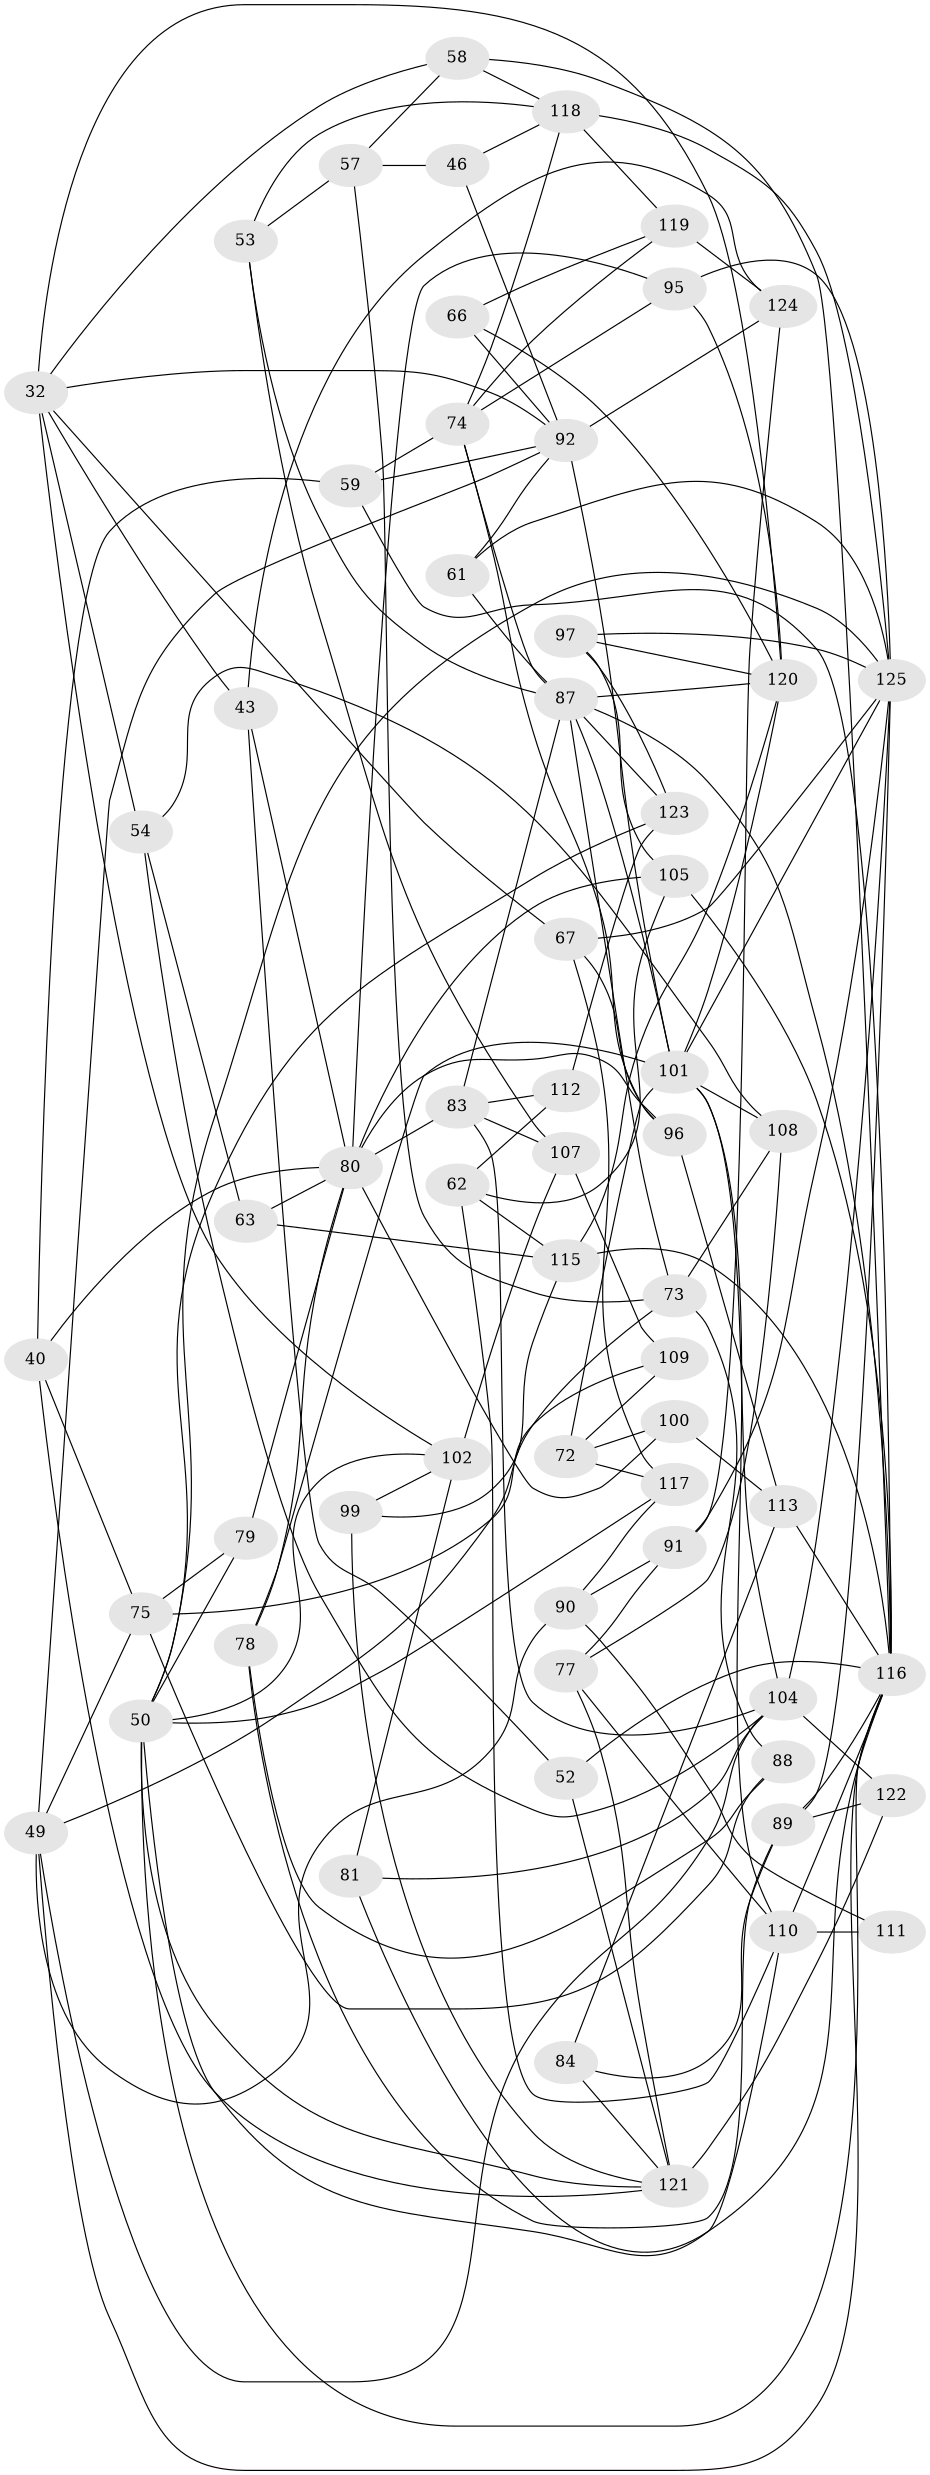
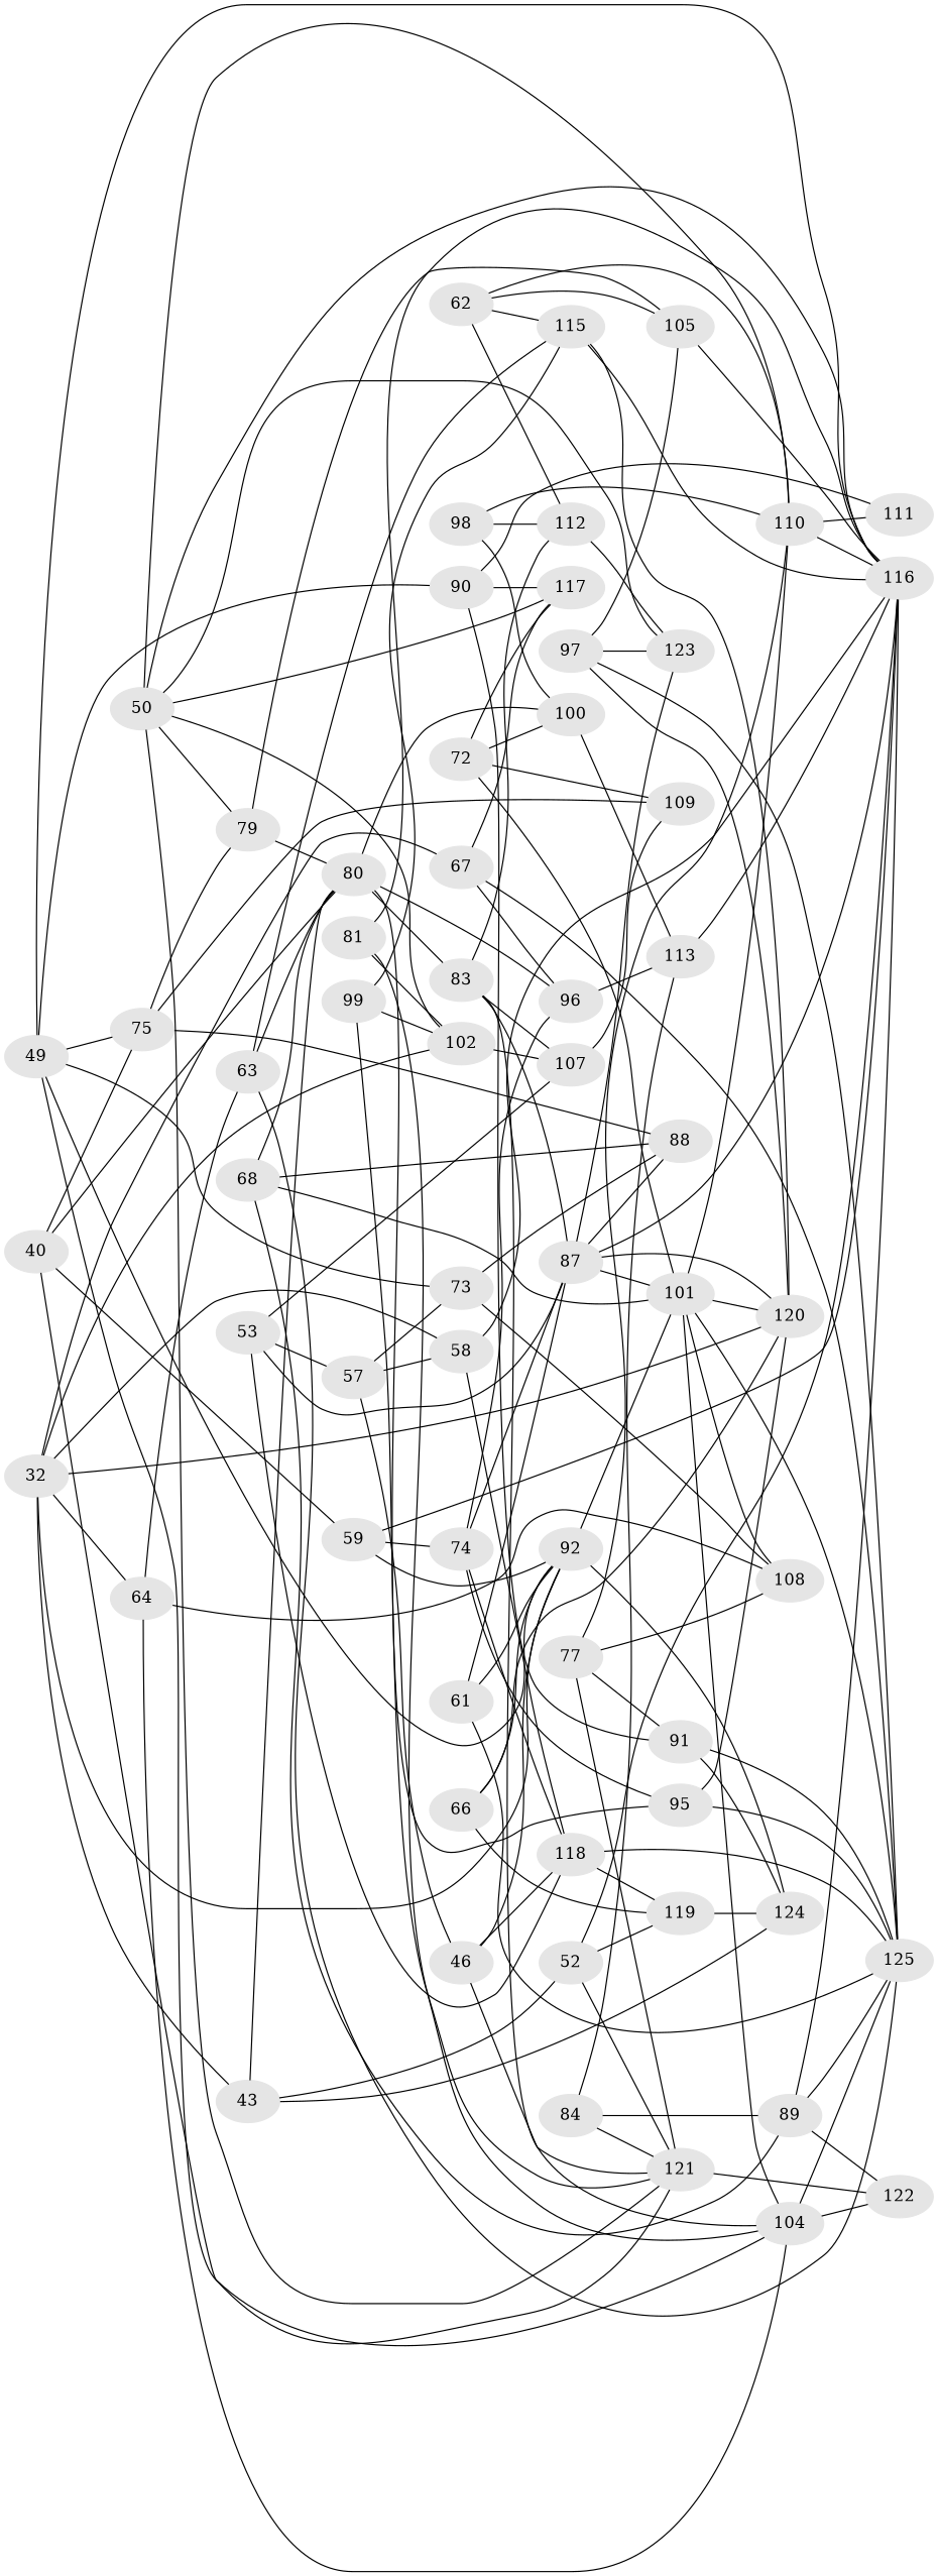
  graph {
    rankdir=LR
    node [color=gray90 style=filled]
    32 [super="+3+12"]
    43
-   54
+   54 [label=64]
    58
    67
    92 [super="+60"]
    102 [super="+71"]
    120 [super="+31+65"]
    80 [super="+1+15+4"]
    52
    124
    104 [super="+51+86"]
    63
    108
    116 [super="+9+16+114+69"]
    118 [super="+30+103"]
    117
    125 [super="+23+85+93"]
    96
    101 [super="+70+56+37+64"]
    107
    40
    59
    75 [super="+26"]
    121 [super="+7+55+106"]
    74 [super="+35"]
    79
    109
    88
    100
    95
    83 [super="+14"]
    122
    119
    49 [super="+8+10"]
    73
    90
    91
    111
    50 [super="+2+18+48"]
    110 [super="+24+94+34"]
    123 [super="+68"]
    105
    53
    57
    87 [super="+45+38"]
    n47 [label=46]
    115 [super="+47"]
    61
    62
    112 [super="+42"]
    81
    66
    113
    72 [super="+21"]
    77
-   78 [super="+13"]
+   78 [super="+13" label=68]
    89 [super="+17+29"]
    84
    97
+   98
    99
    32 -- 43
    32 -- 54
    32 -- 58
    32 -- 67
    32 -- 92
    32 -- 102
    32 -- 120 [weight=2]
    43 -- 80
    43 -- 52
    43 -- 124
    54 -- 104
    54 -- 63
    54 -- 108
    58 -- 116
    58 -- 118
    67 -- 117
    67 -- 125
    67 -- 96
    92 -- 124
    92 -- 101 [weight=2]
    102 -- 107
    80 -- 96
    80 -- 100
    80 -- 95
    80 -- 83
    52 -- 116
    52 -- 121
-   74 -- 119
+   52 -- 119
    104 -- 125 [weight=2]
    104 -- 122 [weight=2]
    63 -- 80
    63 -- 115
    118 -- 125 [weight=3]
    118 -- 119
    96 -- 113
    101 -- 120 [weight=2]
    101 -- 104 [weight=2]
    101 -- 108
    101 -- 125
    101 -- 110
    107 -- 109
    40 -- 80
    40 -- 59
    40 -- 75
    40 -- 121
    59 -- 92
    59 -- 116
    59 -- 74
    75 -- 79
    75 -- 109
    75 -- 88
    121 -- 122
    74 -- 118
    74 -- 96
    74 -- 95
    74 -- 87 [weight=2]
    79 -- 80
-   80 -- 105
+   79 -- 105
    100 -- 113
    95 -- 120
    95 -- 125
    83 -- 104
    83 -- 107
    83 -- 87 [weight=2]
    83 -- 112
    119 -- 124
    49 -- 92 [weight=2]
    49 -- 104
    49 -- 116
    49 -- 75 [weight=2]
    49 -- 73
    49 -- 90
    73 -- 108
    73 -- 88
    90 -- 117
    90 -- 91
    90 -- 111
    91 -- 124
    91 -- 125
    50 -- 102 [weight=2]
    50 -- 116 [weight=2]
    50 -- 117
-   50 -- 125 [weight=2]
+   63 -- 125 [weight=2]
    50 -- 121 [weight=2]
    50 -- 79
    50 -- 110
    50 -- 123
    110 -- 116 [weight=3]
    110 -- 111 [weight=2]
    105 -- 116
    53 -- 118
    53 -- 107
    53 -- 57
    53 -- 87
    57 -- 58
    57 -- 73
    57 -- n47
    87 -- 120
    87 -- 116 [weight=2]
    87 -- 101 [weight=3]
-   87 -- 73
+   87 -- 88
    87 -- 123 [weight=2]
    n47 -- 92
    n47 -- 118
+   n47 -- 121
    115 -- 120
    115 -- 116
    61 -- 92
    61 -- 125
    61 -- 87 [weight=2]
    62 -- 110
    62 -- 105
    62 -- 115
    62 -- 112
    112 -- 123 [weight=2]
    81 -- 102
    81 -- 104
    81 -- 116
    66 -- 92
    66 -- 120 [weight=2]
    66 -- 119
    113 -- 116
    72 -- 117
    72 -- 101 [weight=2]
    72 -- 109 [weight=2]
    72 -- 100
    77 -- 108
    77 -- 121
    77 -- 91
    77 -- 110
    78 -- 80 [weight=2]
    78 -- 101
    78 -- 88
    78 -- 89 [weight=2]
    89 -- 116
    89 -- 125 [weight=3]
    89 -- 122
    84 -- 121
    84 -- 113
    84 -- 89
    97 -- 120
    97 -- 125
    97 -- 123
    97 -- 105
+   98 -- 100
+   98 -- 110
+   98 -- 112 [weight=2]
    99 -- 102
    99 -- 121
    99 -- 115 [weight=2]
  }
